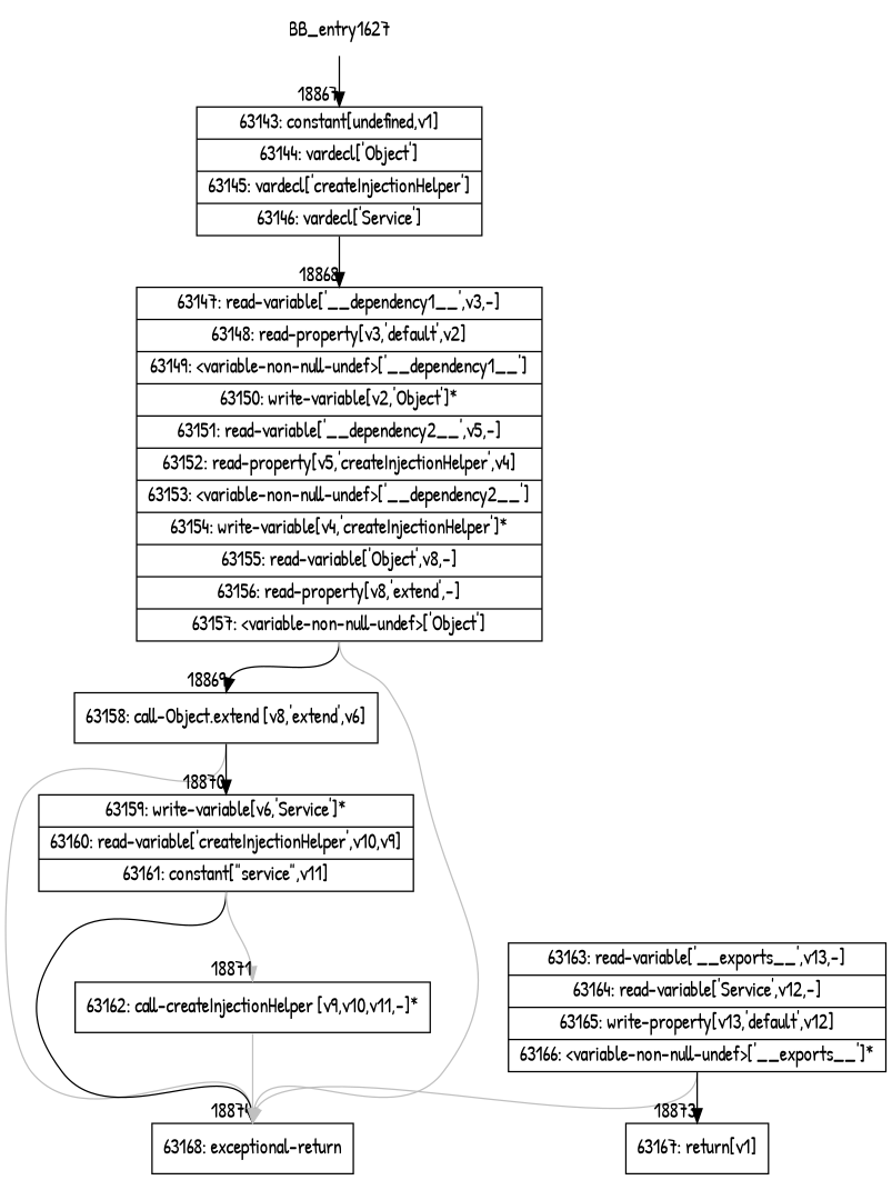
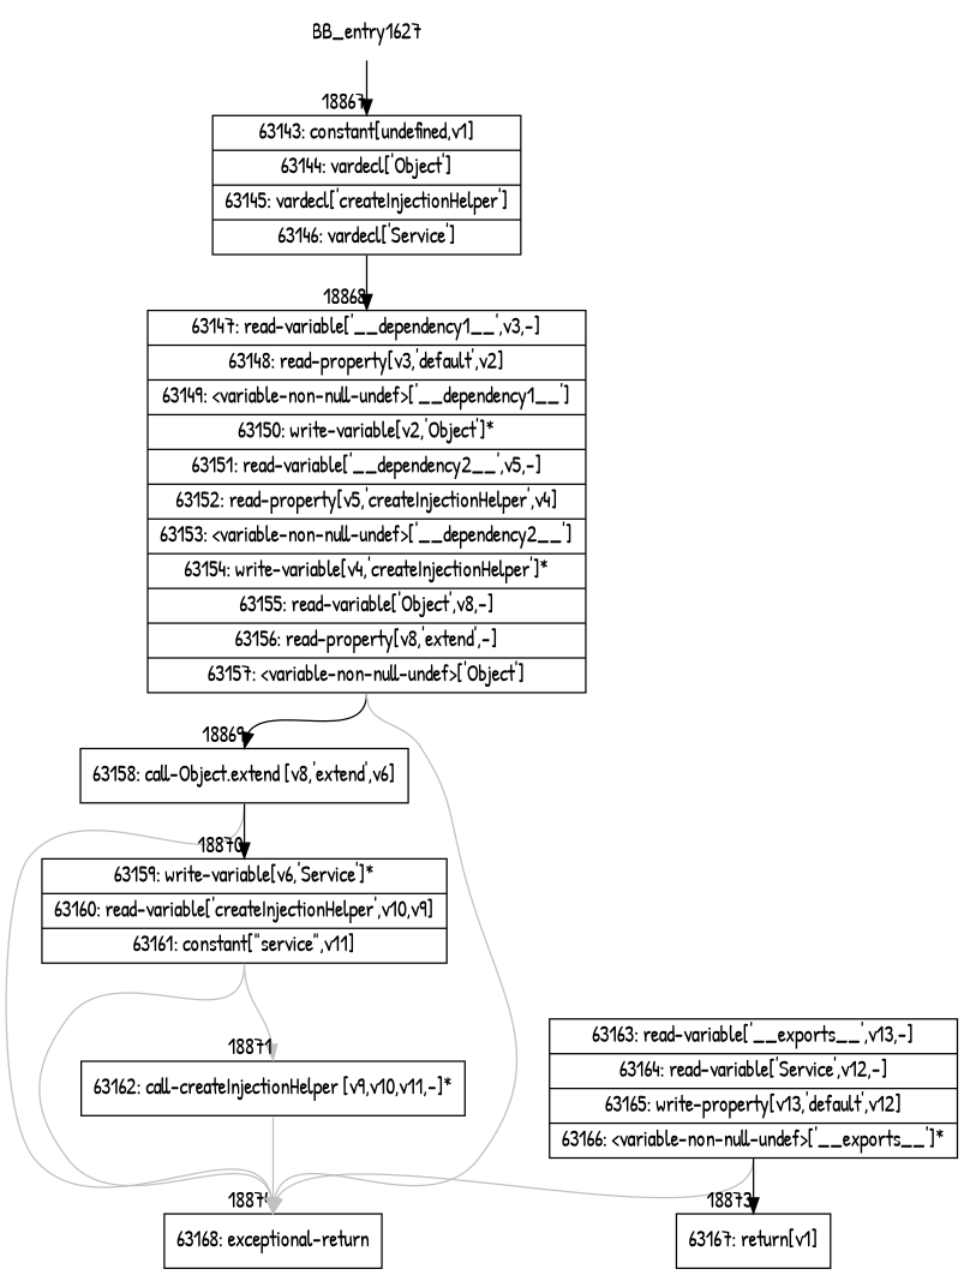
  digraph {
    fontname="Patrick Hand"
    rankdir=TD
    node [fontname="Patrick Hand" shape=record]
    edge [fontname="Patrick Hand" headport=n tailport=s color=gray]
    BB_entry1627 [shape=none]
    n2 [label="{63143: constant[undefined,v1]|63144: vardecl['Object']|63145: vardecl['createInjectionHelper']|63146: vardecl['Service']}"]
    n3 [label="{63147: read-variable['__dependency1__',v3,-]|63148: read-property[v3,'default',v2]|63149: \<variable-non-null-undef\>['__dependency1__']|63150: write-variable[v2,'Object']*|63151: read-variable['__dependency2__',v5,-]|63152: read-property[v5,'createInjectionHelper',v4]|63153: \<variable-non-null-undef\>['__dependency2__']|63154: write-variable[v4,'createInjectionHelper']*|63155: read-variable['Object',v8,-]|63156: read-property[v8,'extend',-]|63157: \<variable-non-null-undef\>['Object']}"]
    n4 [label="{63158: call-Object.extend [v8,'extend',v6]}"]
    n5 [label="{63168: exceptional-return}"]
    n6 [label="{63159: write-variable[v6,'Service']*|63160: read-variable['createInjectionHelper',v10,v9]|63161: constant[\"service\",v11]}"]
    n7 [label="{63162: call-createInjectionHelper [v9,v10,v11,-]*}"]
    n8 [label="{63163: read-variable['__exports__',v13,-]|63164: read-variable['Service',v12,-]|63165: write-property[v13,'default',v12]|63166: \<variable-non-null-undef\>['__exports__']*}"]
    n9 [label="{63167: return[v1]}"]
    BB_entry1627 -> n2 [headlabel="    18867" color=""]
    n2 -> n3 [headlabel="      18868" color=""]
    n3 -> n4 [headlabel="      18869" color=""]
    n3 -> n5 [headlabel="      18874"]
    n4 -> n5
    n4 -> n6 [headlabel="      18870" color=""]
-   n6 -> n5 [color=black]
+   n6 -> n5
    n6 -> n7 [headlabel="      18871"]
    n7 -> n5
    n8 -> n5
    n8 -> n9 [headlabel="      18873" color=""]
  }
